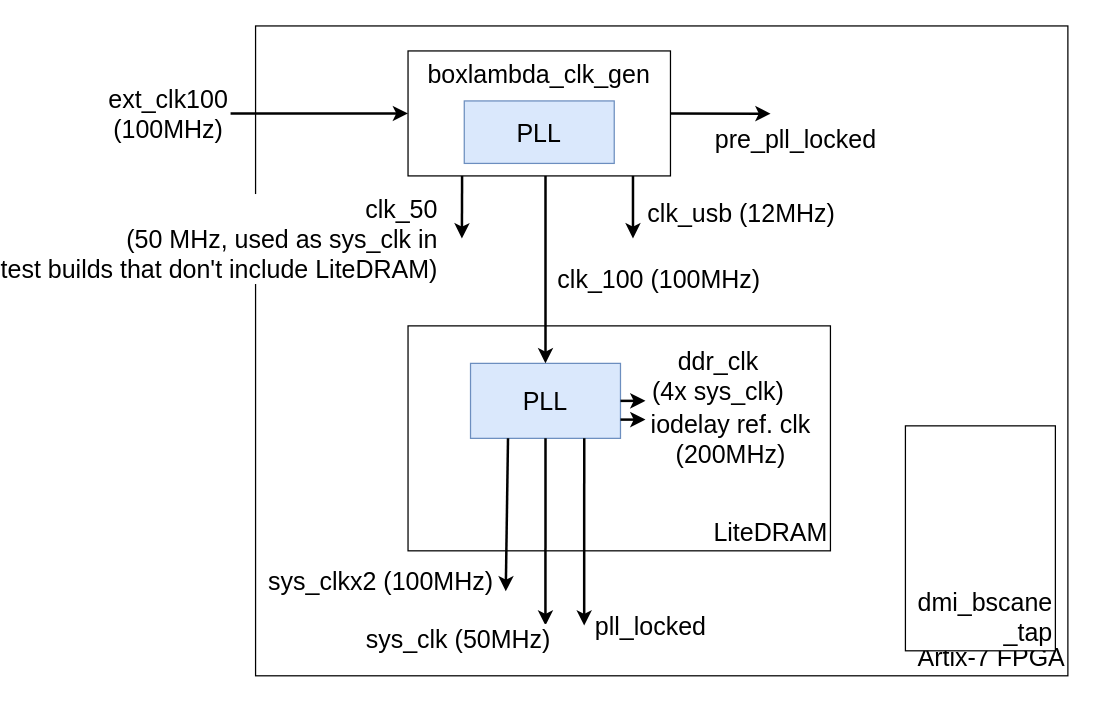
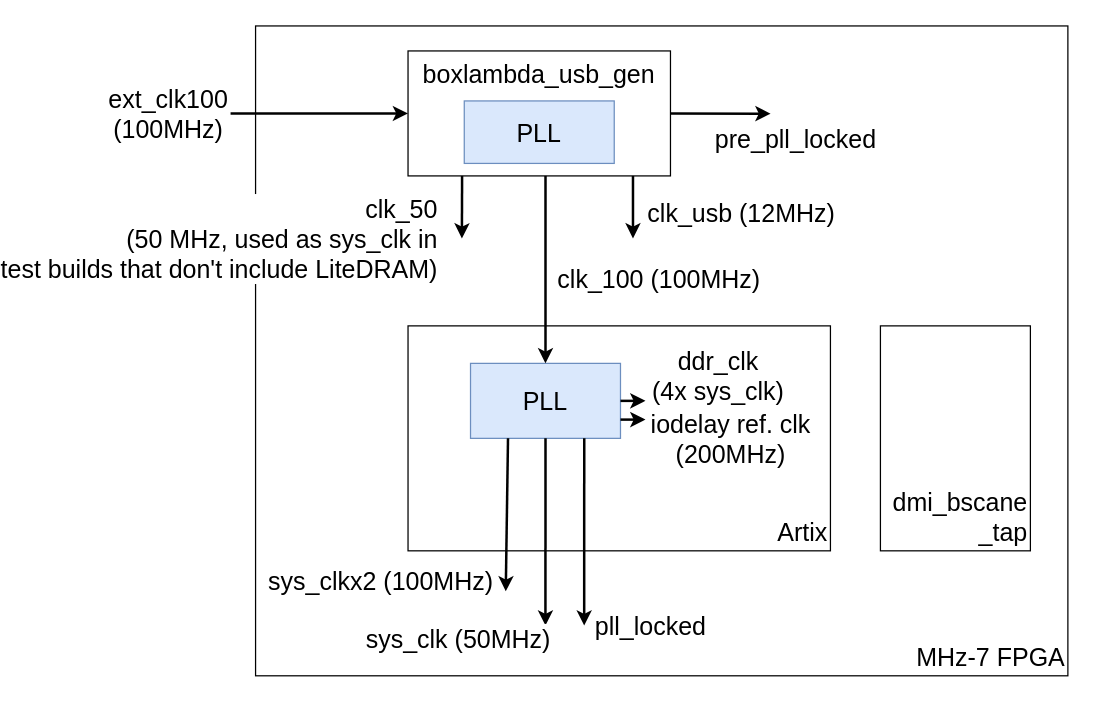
  <mxCell id="0" />
  <mxCell id="1" parent="0" />
  <mxCell id="2" value="" style="whiteSpace=wrap;html=1;aspect=fixed;" vertex="1" parent="1"><mxGeometry x="252" y="290" width="40" height="40" as="geometry" /></mxCell>
  <mxCell id="3" value="" style="whiteSpace=wrap;html=1;aspect=fixed;" vertex="1" parent="1"><mxGeometry x="252" y="100" width="40" height="40" as="geometry" /></mxCell>
- <mxCell id="4" value="Artix-7 FPGA" style="rounded=0;whiteSpace=wrap;html=1;fontSize=20;verticalAlign=bottom;align=right;" parent="1" vertex="1"><mxGeometry x="40" y="20" width="650" height="520" as="geometry" /></mxCell>
- <mxCell id="5" value="LiteDRAM" style="rounded=0;whiteSpace=wrap;html=1;fontSize=20;align=right;verticalAlign=bottom;" parent="1" vertex="1"><mxGeometry x="162" y="260" width="338" height="180" as="geometry" /></mxCell>
+ <mxCell id="4" value="MHz-7 FPGA" style="rounded=0;whiteSpace=wrap;html=1;fontSize=20;verticalAlign=bottom;align=right;" parent="1" vertex="1"><mxGeometry x="40" y="20" width="650" height="520" as="geometry" /></mxCell>
+ <mxCell id="5" value="Artix" style="rounded=0;whiteSpace=wrap;html=1;fontSize=20;align=right;verticalAlign=bottom;" parent="1" vertex="1"><mxGeometry x="162" y="260" width="338" height="180" as="geometry" /></mxCell>
  <mxCell id="6" value="PLL" style="rounded=0;whiteSpace=wrap;html=1;fontSize=20;fillColor=#dae8fc;strokeColor=#6c8ebf;" parent="1" vertex="1"><mxGeometry x="212" y="290" width="120" height="60" as="geometry" /></mxCell>
  <mxCell id="7" value="ext_clk100&lt;br&gt;(100MHz)" style="endArrow=classic;html=1;rounded=1;fontSize=20;strokeWidth=2;entryX=0;entryY=0.5;entryDx=0;entryDy=0;" parent="1" target="15" edge="1"><mxGeometry x="-1" y="-50" width="50" height="50" relative="1" as="geometry"><mxPoint x="20" y="90" as="sourcePoint" /><mxPoint x="-58" y="40" as="targetPoint" /><mxPoint x="-50" y="-50" as="offset" /></mxGeometry></mxCell>
  <mxCell id="8" value="sys_clk (50MHz)" style="endArrow=classic;html=1;rounded=1;fontSize=20;strokeWidth=2;exitX=0.5;exitY=1;exitDx=0;exitDy=0;entryX=0.362;entryY=0.69;entryDx=0;entryDy=0;entryPerimeter=0;" parent="1" source="6" edge="1"><mxGeometry x="1" y="-71" width="50" height="50" relative="1" as="geometry"><mxPoint x="12" y="560" as="sourcePoint" /><mxPoint x="271.96" y="499.8" as="targetPoint" /><mxPoint x="1" y="10" as="offset" /></mxGeometry></mxCell>
  <mxCell id="9" value="pll_locked" style="endArrow=classic;html=1;rounded=1;fontSize=20;strokeWidth=2;exitX=0.5;exitY=1;exitDx=0;exitDy=0;entryX=0.362;entryY=0.69;entryDx=0;entryDy=0;entryPerimeter=0;align=left;" parent="1" edge="1"><mxGeometry x="1" y="7" width="50" height="50" relative="1" as="geometry"><mxPoint x="303" y="350" as="sourcePoint" /><mxPoint x="302.96" y="499.8" as="targetPoint" /><mxPoint as="offset" /></mxGeometry></mxCell>
- <mxCell id="10" value="dmi_bscane&lt;br&gt;_tap" style="rounded=0;whiteSpace=wrap;html=1;fontSize=20;verticalAlign=bottom;align=right;" parent="1" vertex="1"><mxGeometry x="560" y="340" width="120" height="180" as="geometry" /></mxCell>
+ <mxCell id="10" value="dmi_bscane&lt;br&gt;_tap" style="rounded=0;whiteSpace=wrap;html=1;fontSize=20;verticalAlign=bottom;align=right;" parent="1" vertex="1"><mxGeometry x="540" y="260" width="120" height="180" as="geometry" /></mxCell>
  <mxCell id="11" value="ddr_clk&lt;br&gt;(4x sys_clk)" style="endArrow=classic;html=1;rounded=1;fontSize=20;strokeWidth=2;exitX=1;exitY=0.5;exitDx=0;exitDy=0;" parent="1" source="6" edge="1"><mxGeometry x="1" y="61" width="50" height="50" relative="1" as="geometry"><mxPoint x="362" y="340" as="sourcePoint" /><mxPoint x="352" y="320" as="targetPoint" /><mxPoint x="58" y="41" as="offset" /></mxGeometry></mxCell>
  <mxCell id="12" value="iodelay ref. clk&lt;br&gt;(200MHz)" style="endArrow=classic;html=1;rounded=1;fontSize=20;strokeWidth=2;exitX=1;exitY=0.75;exitDx=0;exitDy=0;" parent="1" source="6" edge="1"><mxGeometry x="1" y="-70" width="50" height="50" relative="1" as="geometry"><mxPoint x="372" y="400" as="sourcePoint" /><mxPoint x="352" y="335" as="targetPoint" /><mxPoint x="68" y="-55" as="offset" /></mxGeometry></mxCell>
  <mxCell id="13" value="sys_clkx2 (100MHz)" style="endArrow=classic;html=1;rounded=1;fontSize=20;strokeWidth=2;exitX=0.25;exitY=1;exitDx=0;exitDy=0;entryX=0.308;entryY=0.87;entryDx=0;entryDy=0;entryPerimeter=0;" parent="1" source="6" target="4" edge="1"><mxGeometry x="0.872" y="-100" width="50" height="50" relative="1" as="geometry"><mxPoint x="282" y="360" as="sourcePoint" /><mxPoint x="281.96" y="509.8" as="targetPoint" /><mxPoint as="offset" /></mxGeometry></mxCell>
  <mxCell id="14" value="clk_50 &lt;br&gt;(50 MHz, used as sys_clk in &lt;br&gt;test builds that don't include LiteDRAM)" style="endArrow=classic;html=1;rounded=0;fontSize=20;strokeWidth=2;exitX=0.206;exitY=0.987;exitDx=0;exitDy=0;exitPerimeter=0;align=right;entryX=0.254;entryY=0.327;entryDx=0;entryDy=0;entryPerimeter=0;" parent="1" source="15" target="4" edge="1"><mxGeometry x="1.0" y="-18" width="50" height="50" relative="1" as="geometry"><mxPoint x="242" y="400" as="sourcePoint" /><mxPoint x="205" y="180" as="targetPoint" /><mxPoint as="offset" /></mxGeometry></mxCell>
- <mxCell id="15" value="boxlambda_clk_gen" style="rounded=0;whiteSpace=wrap;html=1;strokeWidth=1;fontSize=20;verticalAlign=top;" parent="1" vertex="1"><mxGeometry x="162" y="40" width="210" height="100" as="geometry" /></mxCell>
+ <mxCell id="15" value="boxlambda_usb_gen" style="rounded=0;whiteSpace=wrap;html=1;strokeWidth=1;fontSize=20;verticalAlign=top;" parent="1" vertex="1"><mxGeometry x="162" y="40" width="210" height="100" as="geometry" /></mxCell>
  <mxCell id="16" value="clk_100 (100MHz)" style="endArrow=classic;html=1;rounded=0;fontSize=20;strokeWidth=2;entryX=0.5;entryY=0;entryDx=0;entryDy=0;edgeStyle=orthogonalEdgeStyle;align=left;" parent="1" source="3" target="2" edge="1"><mxGeometry x="0.097" y="8" width="50" height="50" relative="1" as="geometry"><mxPoint x="330.32" y="71.62" as="sourcePoint" /><mxPoint x="440" y="140" as="targetPoint" /><mxPoint as="offset" /></mxGeometry></mxCell>
  <mxCell id="17" value="clk_usb (12MHz)" style="endArrow=classic;html=1;rounded=0;fontSize=20;strokeWidth=2;align=left;" parent="1" edge="1"><mxGeometry x="0.175" y="10" width="50" height="50" relative="1" as="geometry"><mxPoint x="342" y="140" as="sourcePoint" /><mxPoint x="342" y="190" as="targetPoint" /><mxPoint as="offset" /></mxGeometry></mxCell>
  <mxCell id="18" value="pre_pll_locked" style="endArrow=classic;html=1;rounded=0;fontSize=20;strokeWidth=2;exitX=1;exitY=0.5;exitDx=0;exitDy=0;entryX=0.634;entryY=0.135;entryDx=0;entryDy=0;entryPerimeter=0;" parent="1" source="15" target="4" edge="1"><mxGeometry x="1" y="-28" width="50" height="50" relative="1" as="geometry"><mxPoint x="445.92" y="151.62" as="sourcePoint" /><mxPoint x="452" y="110" as="targetPoint" /><mxPoint x="20" y="-8" as="offset" /></mxGeometry></mxCell>
  <mxCell id="19" value="PLL" style="rounded=0;whiteSpace=wrap;html=1;fontSize=20;fillColor=#dae8fc;strokeColor=#6c8ebf;" parent="1" vertex="1"><mxGeometry x="207" y="80" width="120" height="50" as="geometry" /></mxCell>
